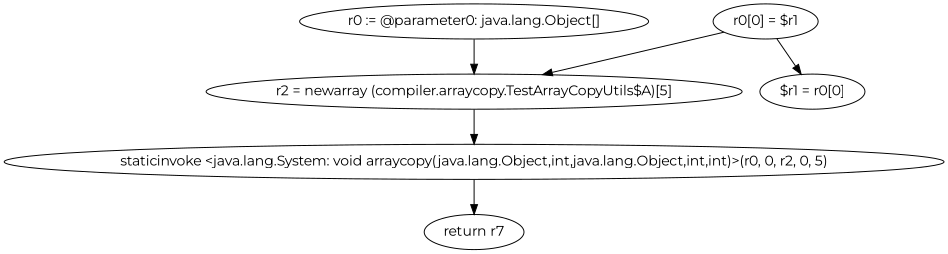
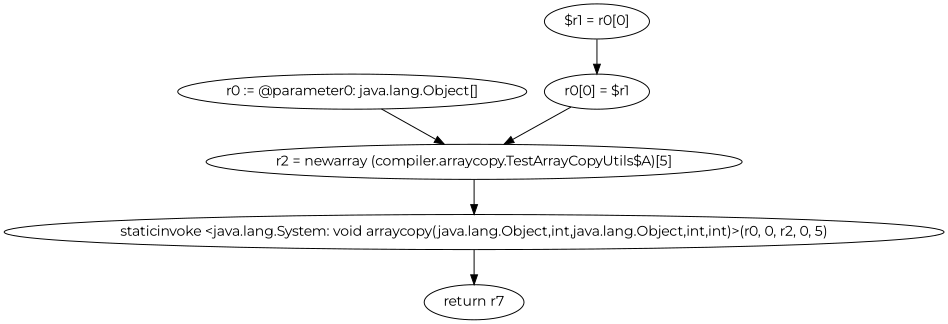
  digraph {
    fontname=Montserrat
    node [fontname=Montserrat]
    edge [fontname=Montserrat]
    "r0 := @parameter0: java.lang.Object[]"
    "r2 = newarray (compiler.arraycopy.TestArrayCopyUtils$A)[5]"
    "$r1 = r0[0]"
    "r0[0] = $r1"
    "staticinvoke <java.lang.System: void arraycopy(java.lang.Object,int,java.lang.Object,int,int)>(r0, 0, r2, 0, 5)"
    n6 [label="return r7"]
    "r0 := @parameter0: java.lang.Object[]" -> "r2 = newarray (compiler.arraycopy.TestArrayCopyUtils$A)[5]"
    "r2 = newarray (compiler.arraycopy.TestArrayCopyUtils$A)[5]" -> "staticinvoke <java.lang.System: void arraycopy(java.lang.Object,int,java.lang.Object,int,int)>(r0, 0, r2, 0, 5)"
-   "r0[0] = $r1" -> "$r1 = r0[0]"
+   "$r1 = r0[0]" -> "r0[0] = $r1"
    "r0[0] = $r1" -> "r2 = newarray (compiler.arraycopy.TestArrayCopyUtils$A)[5]"
    "staticinvoke <java.lang.System: void arraycopy(java.lang.Object,int,java.lang.Object,int,int)>(r0, 0, r2, 0, 5)" -> n6
  }
